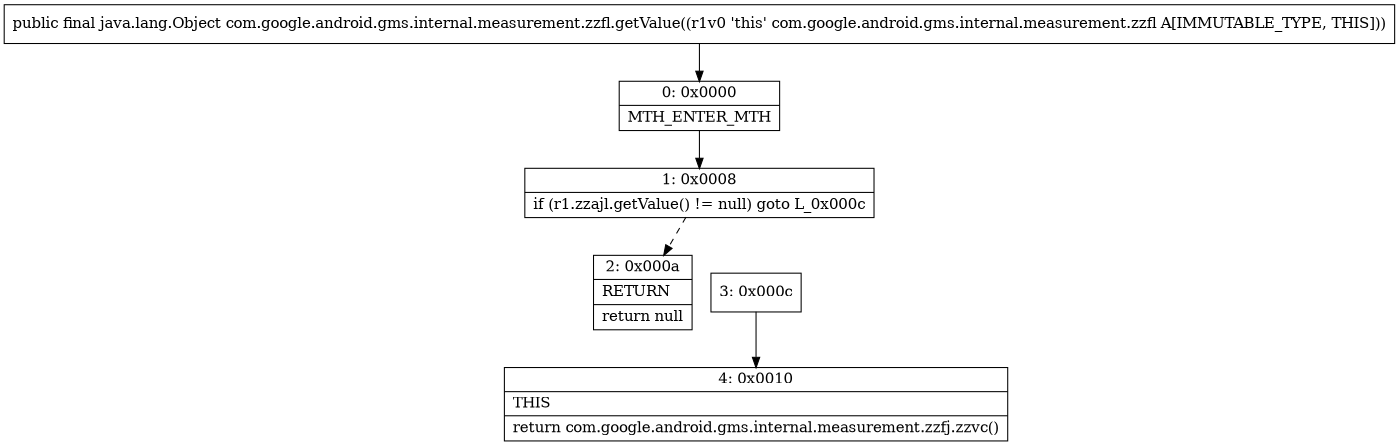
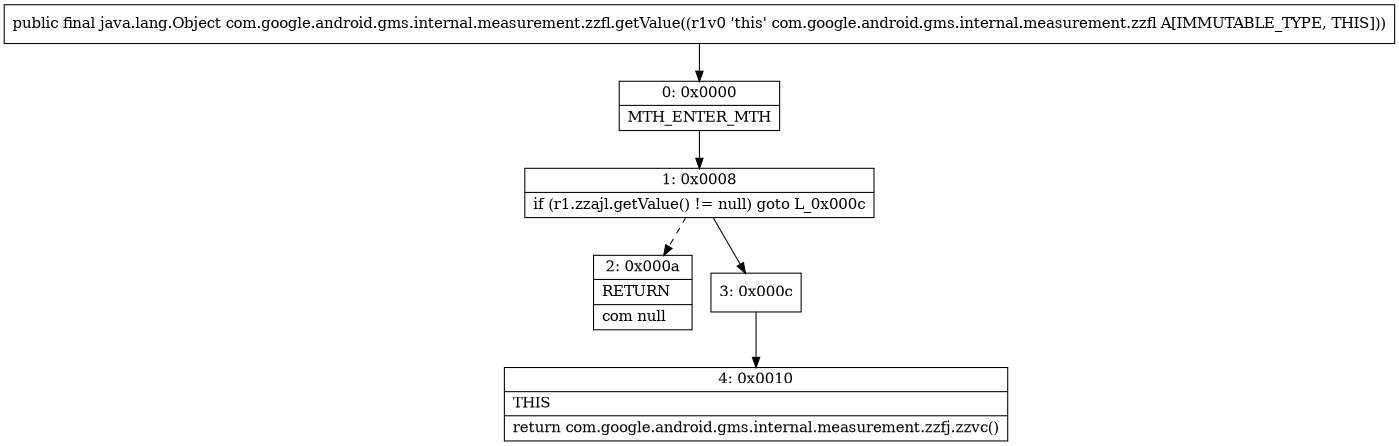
  digraph {
    node [shape=record]
    n1 [label="{0\:\ 0x0000|MTH_ENTER_MTH\l}"]
    n2 [label="{1\:\ 0x0008|if (r1.zzajl.getValue() != null) goto L_0x000c\l}"]
-   n3 [label="{2\:\ 0x000a|RETURN\l|return null\l}"]
+   n3 [label="{2\:\ 0x000a|RETURN\l|com null\l}"]
    n4 [label="{3\:\ 0x000c}"]
    n5 [label="{4\:\ 0x0010|THIS\l|return com.google.android.gms.internal.measurement.zzfj.zzvc()\l}"]
    n6 [label="{public final java.lang.Object com.google.android.gms.internal.measurement.zzfl.getValue((r1v0 'this' com.google.android.gms.internal.measurement.zzfl A[IMMUTABLE_TYPE, THIS])) }"]
    n1 -> n2
    n2 -> n3 [style=dashed]
+   n2 -> n4
    n4 -> n5
    n6 -> n1
  }
